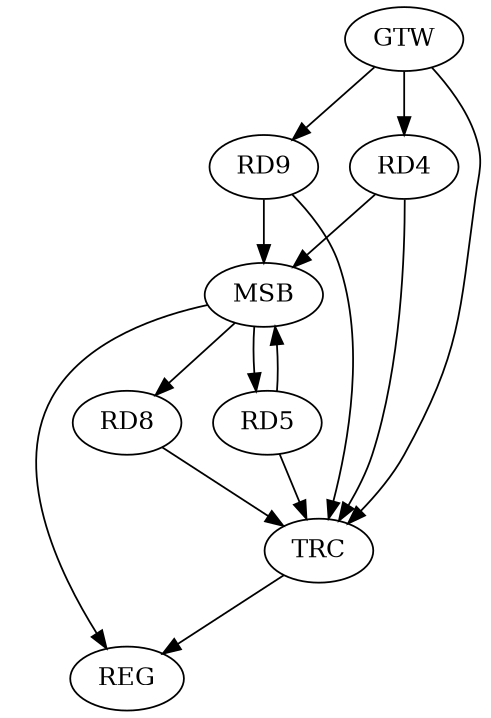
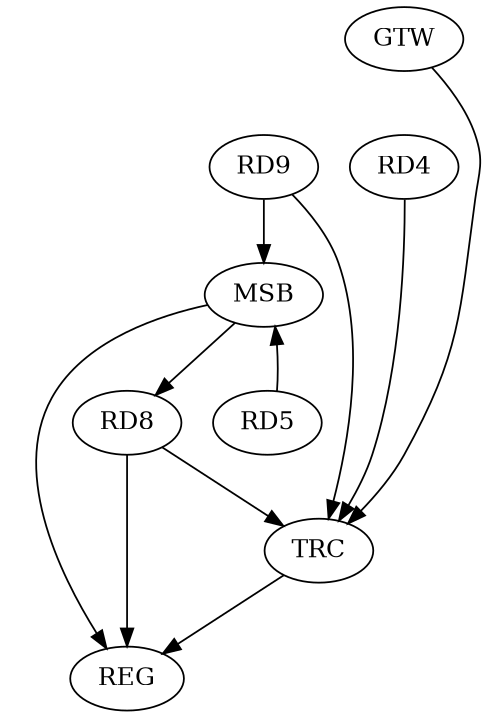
  strict digraph {
    n1 [label=MSB]
    n2 [label=REG]
    n3 [label=RD5]
    n4 [label=RD8]
    n5 [label=TRC]
    n6 [label=RD9]
    n7 [label=RD4]
    n8 [label=GTW]
    n1 -> n2
-   n1 -> n3
    n1 -> n4
    n3 -> n1
-   n3 -> n5
+   n4 -> n2
    n4 -> n5
    n5 -> n2
    n6 -> n1
    n6 -> n5
-   n7 -> n1
    n7 -> n5
    n8 -> n5
-   n8 -> n6
-   n8 -> n7
  }
